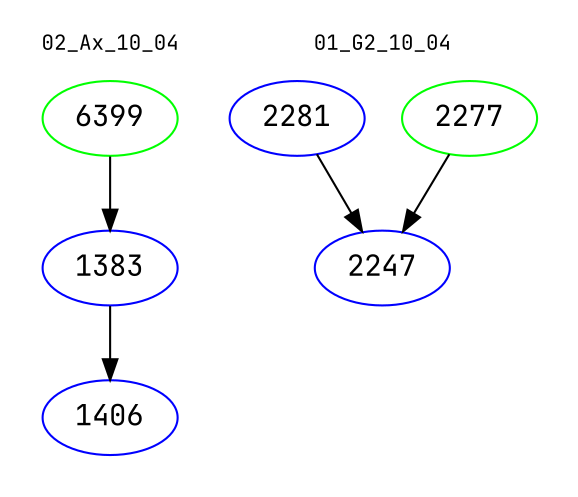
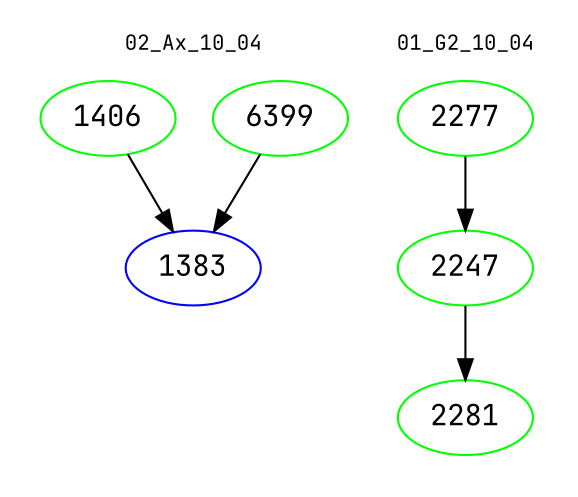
  digraph {
    fontname="JetBrains Mono"
    node [color=green fontname="JetBrains Mono"]
    edge [color=black fontname="JetBrains Mono"]
    n1 [label=6399]
    n2 [color=blue label=1383]
-   n3 [color=blue label=1406]
+   n3 [label=1406]
    n4 [label=2277]
-   n5 [color=blue label=2247]
-   n6 [color=blue label=2281]
+   n5 [label=2247]
+   n6 [label=2281]
    subgraph cluster_1 {
      color=white
      fontsize=10
      label="02_Ax_10_04"
      n1
      n2
      n3
    }
    subgraph cluster_2 {
      color=white
      fontsize=10
      label="01_G2_10_04"
      n4
      n5
      n6
    }
    n1 -> n2
-   n2 -> n3
+   n3 -> n2
    n4 -> n5
-   n6 -> n5
+   n5 -> n6
  }
